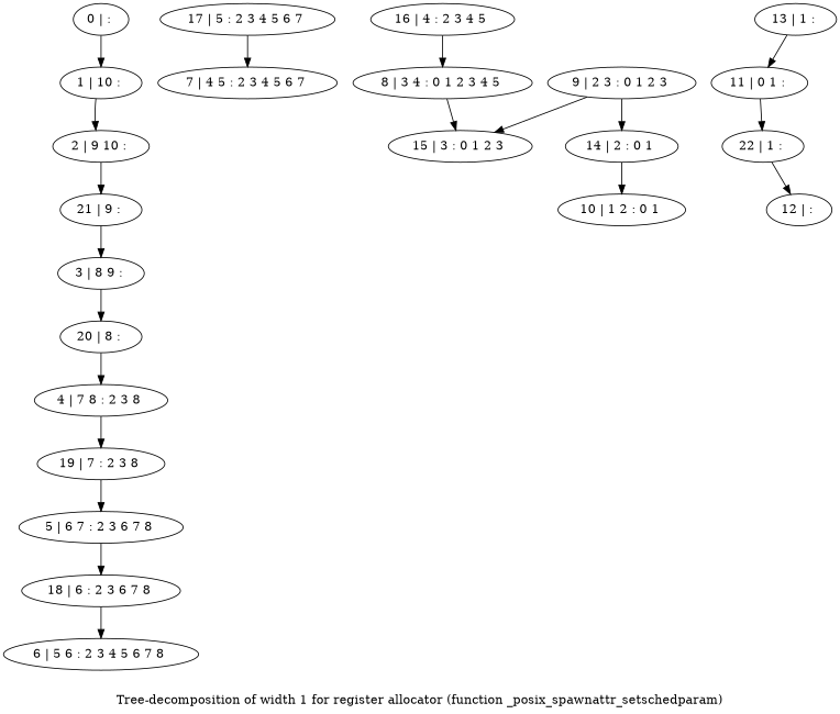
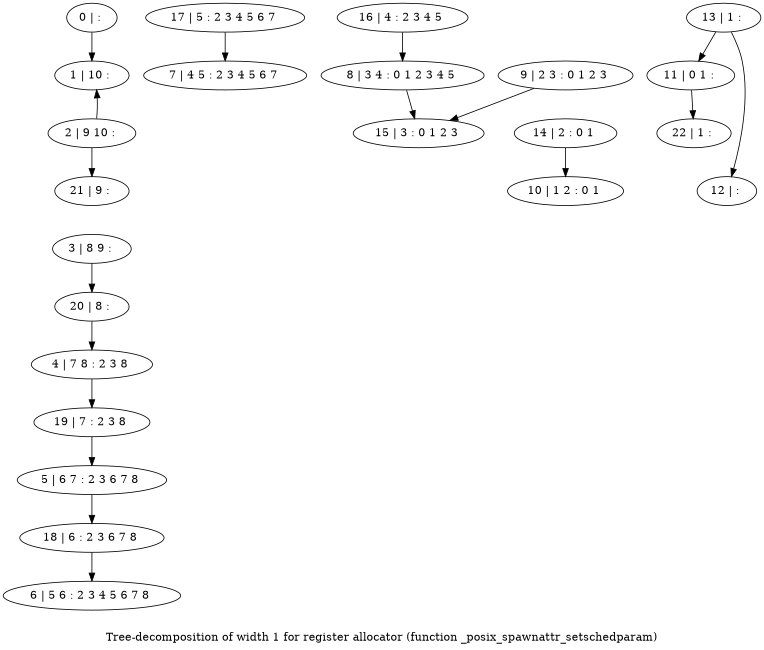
  digraph {
    label="Tree-decomposition of width 1 for register allocator (function _posix_spawnattr_setschedparam)"
    n1 [label="0 | : "]
    n2 [label="1 | 10 : "]
    n3 [label="2 | 9 10 : "]
    n4 [label="21 | 9 : "]
    n5 [label="3 | 8 9 : "]
    n6 [label="20 | 8 : "]
    n7 [label="4 | 7 8 : 2 3 8 "]
    n8 [label="19 | 7 : 2 3 8 "]
    n9 [label="5 | 6 7 : 2 3 6 7 8 "]
    n10 [label="18 | 6 : 2 3 6 7 8 "]
    n11 [label="6 | 5 6 : 2 3 4 5 6 7 8 "]
    n12 [label="17 | 5 : 2 3 4 5 6 7 "]
    n13 [label="7 | 4 5 : 2 3 4 5 6 7 "]
    n14 [label="16 | 4 : 2 3 4 5 "]
    n15 [label="8 | 3 4 : 0 1 2 3 4 5 "]
    n16 [label="15 | 3 : 0 1 2 3 "]
    n17 [label="9 | 2 3 : 0 1 2 3 "]
    n18 [label="14 | 2 : 0 1 "]
    n19 [label="10 | 1 2 : 0 1 "]
    n20 [label="13 | 1 : "]
    n21 [label="11 | 0 1 : "]
    n22 [label="22 | 1 : "]
    n23 [label="12 | : "]
    n1 -> n2
-   n2 -> n3
+   n3 -> n2
    n3 -> n4
-   n4 -> n5
    n5 -> n6
    n6 -> n7
    n7 -> n8
    n8 -> n9
    n9 -> n10
    n10 -> n11
    n12 -> n13
    n14 -> n15
    n15 -> n16
    n17 -> n16
-   n17 -> n18
    n18 -> n19
    n20 -> n21
    n21 -> n22
-   n22 -> n23
+   n20 -> n23
  }
